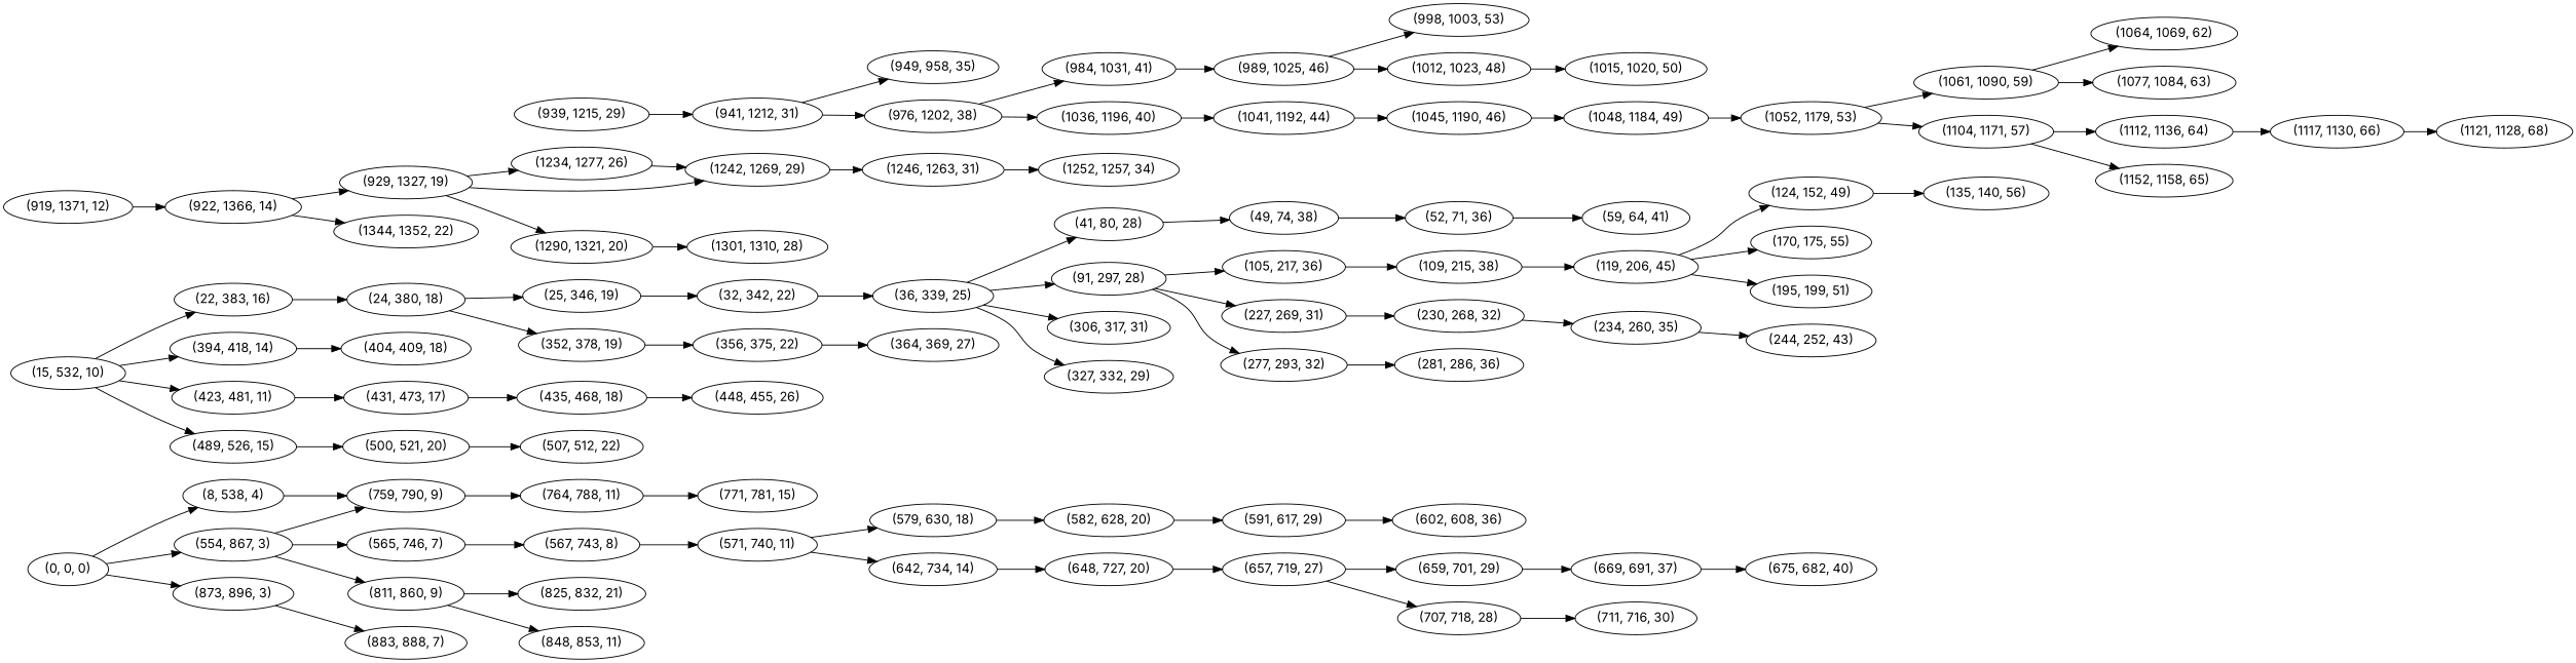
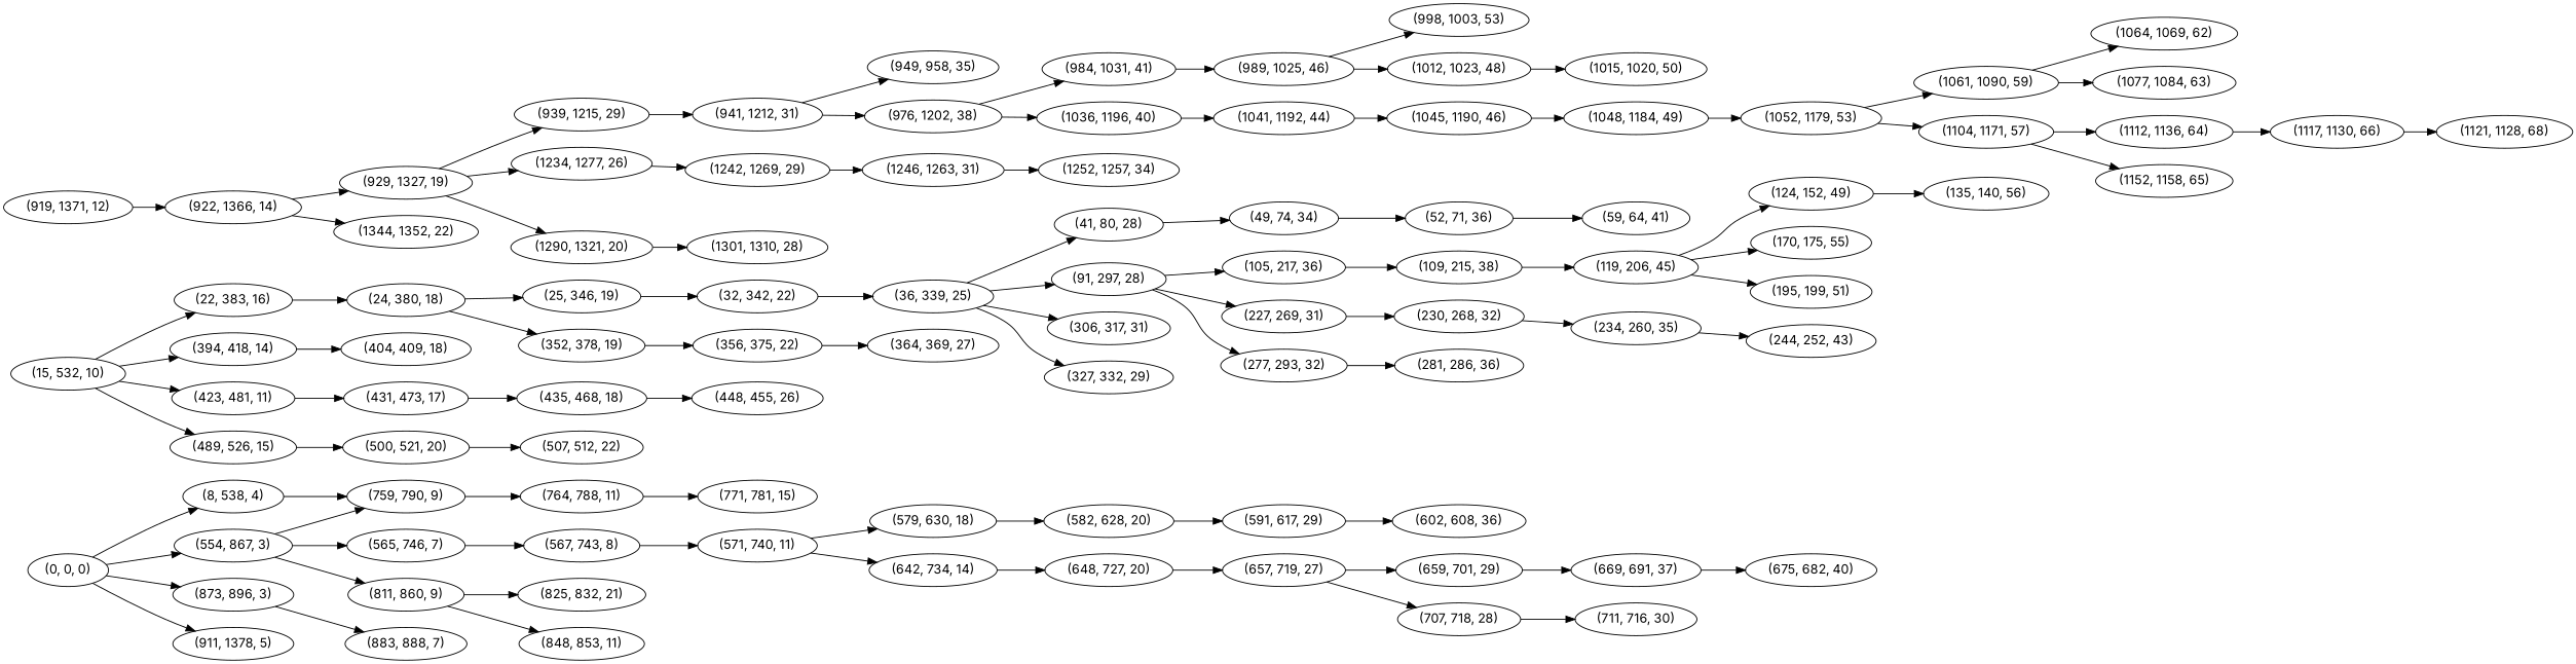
  digraph {
    fontname=Inter
    rankdir=LR
    node [fontname=Inter]
    edge [fontname=Inter]
    "(0, 0, 0)"
    "(8, 538, 4)"
    "(554, 867, 3)"
    "(873, 896, 3)"
+   "(911, 1378, 5)"
    "(759, 790, 9)"
    "(565, 746, 7)"
    "(811, 860, 9)"
    "(883, 888, 7)"
    "(15, 532, 10)"
    "(22, 383, 16)"
    "(394, 418, 14)"
    "(423, 481, 11)"
    "(489, 526, 15)"
    "(24, 380, 18)"
    "(404, 409, 18)"
    "(431, 473, 17)"
    "(500, 521, 20)"
    "(25, 346, 19)"
    "(352, 378, 19)"
    "(32, 342, 22)"
    "(356, 375, 22)"
    "(36, 339, 25)"
    "(41, 80, 28)"
    "(91, 297, 28)"
    "(306, 317, 31)"
    "(327, 332, 29)"
-   "(49, 74, 34)" [label="(49, 74, 38)"]
+   "(49, 74, 34)"
    "(105, 217, 36)"
    "(227, 269, 31)"
    "(277, 293, 32)"
    "(52, 71, 36)"
    "(59, 64, 41)"
    "(109, 215, 38)"
    "(230, 268, 32)"
    "(281, 286, 36)"
    "(119, 206, 45)"
    "(124, 152, 49)"
    "(170, 175, 55)"
    "(195, 199, 51)"
    "(135, 140, 56)"
    "(234, 260, 35)"
    "(244, 252, 43)"
    "(364, 369, 27)"
    "(435, 468, 18)"
    "(448, 455, 26)"
    "(507, 512, 22)"
    "(567, 743, 8)"
    "(764, 788, 11)"
    "(825, 832, 21)"
    "(848, 853, 11)"
    "(571, 740, 11)"
    "(579, 630, 18)"
    "(642, 734, 14)"
    "(582, 628, 20)"
    "(648, 727, 20)"
    "(591, 617, 29)"
    "(602, 608, 36)"
    "(657, 719, 27)"
    "(659, 701, 29)"
    "(707, 718, 28)"
    "(669, 691, 37)"
    "(711, 716, 30)"
    "(675, 682, 40)"
    "(771, 781, 15)"
    "(919, 1371, 12)"
    "(922, 1366, 14)"
    "(929, 1327, 19)"
    "(1344, 1352, 22)"
    "(939, 1215, 29)"
    "(1234, 1277, 26)"
    "(1290, 1321, 20)"
    "(941, 1212, 31)"
    "(1242, 1269, 29)"
    "(1301, 1310, 28)"
    "(949, 958, 35)"
    "(976, 1202, 38)"
    "(984, 1031, 41)"
    "(1036, 1196, 40)"
    "(989, 1025, 46)"
    "(1041, 1192, 44)"
    "(998, 1003, 53)"
    "(1012, 1023, 48)"
    "(1015, 1020, 50)"
    "(1045, 1190, 46)"
    "(1048, 1184, 49)"
    "(1052, 1179, 53)"
    "(1061, 1090, 59)"
    "(1104, 1171, 57)"
    "(1064, 1069, 62)"
    "(1077, 1084, 63)"
    "(1112, 1136, 64)"
    "(1152, 1158, 65)"
    "(1117, 1130, 66)"
    "(1121, 1128, 68)"
    "(1246, 1263, 31)"
    "(1252, 1257, 34)"
    "(0, 0, 0)" -> "(8, 538, 4)"
    "(0, 0, 0)" -> "(554, 867, 3)"
    "(0, 0, 0)" -> "(873, 896, 3)"
+   "(0, 0, 0)" -> "(911, 1378, 5)"
    "(8, 538, 4)" -> "(759, 790, 9)"
    "(554, 867, 3)" -> "(759, 790, 9)"
    "(554, 867, 3)" -> "(565, 746, 7)"
    "(554, 867, 3)" -> "(811, 860, 9)"
    "(873, 896, 3)" -> "(883, 888, 7)"
    "(759, 790, 9)" -> "(764, 788, 11)"
    "(565, 746, 7)" -> "(567, 743, 8)"
    "(811, 860, 9)" -> "(825, 832, 21)"
    "(811, 860, 9)" -> "(848, 853, 11)"
    "(15, 532, 10)" -> "(22, 383, 16)"
    "(15, 532, 10)" -> "(394, 418, 14)"
    "(15, 532, 10)" -> "(423, 481, 11)"
    "(15, 532, 10)" -> "(489, 526, 15)"
    "(22, 383, 16)" -> "(24, 380, 18)"
    "(394, 418, 14)" -> "(404, 409, 18)"
    "(423, 481, 11)" -> "(431, 473, 17)"
    "(489, 526, 15)" -> "(500, 521, 20)"
    "(24, 380, 18)" -> "(25, 346, 19)"
    "(24, 380, 18)" -> "(352, 378, 19)"
    "(431, 473, 17)" -> "(435, 468, 18)"
    "(500, 521, 20)" -> "(507, 512, 22)"
    "(25, 346, 19)" -> "(32, 342, 22)"
    "(352, 378, 19)" -> "(356, 375, 22)"
    "(32, 342, 22)" -> "(36, 339, 25)"
    "(356, 375, 22)" -> "(364, 369, 27)"
    "(36, 339, 25)" -> "(41, 80, 28)"
    "(36, 339, 25)" -> "(91, 297, 28)"
    "(36, 339, 25)" -> "(306, 317, 31)"
    "(36, 339, 25)" -> "(327, 332, 29)"
    "(41, 80, 28)" -> "(49, 74, 34)"
    "(91, 297, 28)" -> "(105, 217, 36)"
    "(91, 297, 28)" -> "(227, 269, 31)"
    "(91, 297, 28)" -> "(277, 293, 32)"
    "(49, 74, 34)" -> "(52, 71, 36)"
    "(105, 217, 36)" -> "(109, 215, 38)"
    "(227, 269, 31)" -> "(230, 268, 32)"
    "(277, 293, 32)" -> "(281, 286, 36)"
    "(52, 71, 36)" -> "(59, 64, 41)"
    "(109, 215, 38)" -> "(119, 206, 45)"
    "(230, 268, 32)" -> "(234, 260, 35)"
    "(119, 206, 45)" -> "(124, 152, 49)"
    "(119, 206, 45)" -> "(170, 175, 55)"
    "(119, 206, 45)" -> "(195, 199, 51)"
    "(124, 152, 49)" -> "(135, 140, 56)"
    "(234, 260, 35)" -> "(244, 252, 43)"
    "(435, 468, 18)" -> "(448, 455, 26)"
    "(567, 743, 8)" -> "(571, 740, 11)"
    "(764, 788, 11)" -> "(771, 781, 15)"
    "(571, 740, 11)" -> "(579, 630, 18)"
    "(571, 740, 11)" -> "(642, 734, 14)"
    "(579, 630, 18)" -> "(582, 628, 20)"
    "(642, 734, 14)" -> "(648, 727, 20)"
    "(582, 628, 20)" -> "(591, 617, 29)"
    "(648, 727, 20)" -> "(657, 719, 27)"
    "(591, 617, 29)" -> "(602, 608, 36)"
    "(657, 719, 27)" -> "(659, 701, 29)"
    "(657, 719, 27)" -> "(707, 718, 28)"
    "(659, 701, 29)" -> "(669, 691, 37)"
    "(707, 718, 28)" -> "(711, 716, 30)"
    "(669, 691, 37)" -> "(675, 682, 40)"
    "(919, 1371, 12)" -> "(922, 1366, 14)"
    "(922, 1366, 14)" -> "(929, 1327, 19)"
    "(922, 1366, 14)" -> "(1344, 1352, 22)"
-   "(929, 1327, 19)" -> "(1242, 1269, 29)"
+   "(929, 1327, 19)" -> "(939, 1215, 29)"
    "(929, 1327, 19)" -> "(1234, 1277, 26)"
    "(929, 1327, 19)" -> "(1290, 1321, 20)"
    "(939, 1215, 29)" -> "(941, 1212, 31)"
    "(1234, 1277, 26)" -> "(1242, 1269, 29)"
    "(1290, 1321, 20)" -> "(1301, 1310, 28)"
    "(941, 1212, 31)" -> "(949, 958, 35)"
    "(941, 1212, 31)" -> "(976, 1202, 38)"
    "(1242, 1269, 29)" -> "(1246, 1263, 31)"
    "(976, 1202, 38)" -> "(984, 1031, 41)"
    "(976, 1202, 38)" -> "(1036, 1196, 40)"
    "(984, 1031, 41)" -> "(989, 1025, 46)"
    "(1036, 1196, 40)" -> "(1041, 1192, 44)"
    "(989, 1025, 46)" -> "(998, 1003, 53)"
    "(989, 1025, 46)" -> "(1012, 1023, 48)"
    "(1041, 1192, 44)" -> "(1045, 1190, 46)"
    "(1012, 1023, 48)" -> "(1015, 1020, 50)"
    "(1045, 1190, 46)" -> "(1048, 1184, 49)"
    "(1048, 1184, 49)" -> "(1052, 1179, 53)"
    "(1052, 1179, 53)" -> "(1061, 1090, 59)"
    "(1052, 1179, 53)" -> "(1104, 1171, 57)"
    "(1061, 1090, 59)" -> "(1064, 1069, 62)"
    "(1061, 1090, 59)" -> "(1077, 1084, 63)"
    "(1104, 1171, 57)" -> "(1112, 1136, 64)"
    "(1104, 1171, 57)" -> "(1152, 1158, 65)"
    "(1112, 1136, 64)" -> "(1117, 1130, 66)"
    "(1117, 1130, 66)" -> "(1121, 1128, 68)"
    "(1246, 1263, 31)" -> "(1252, 1257, 34)"
  }
